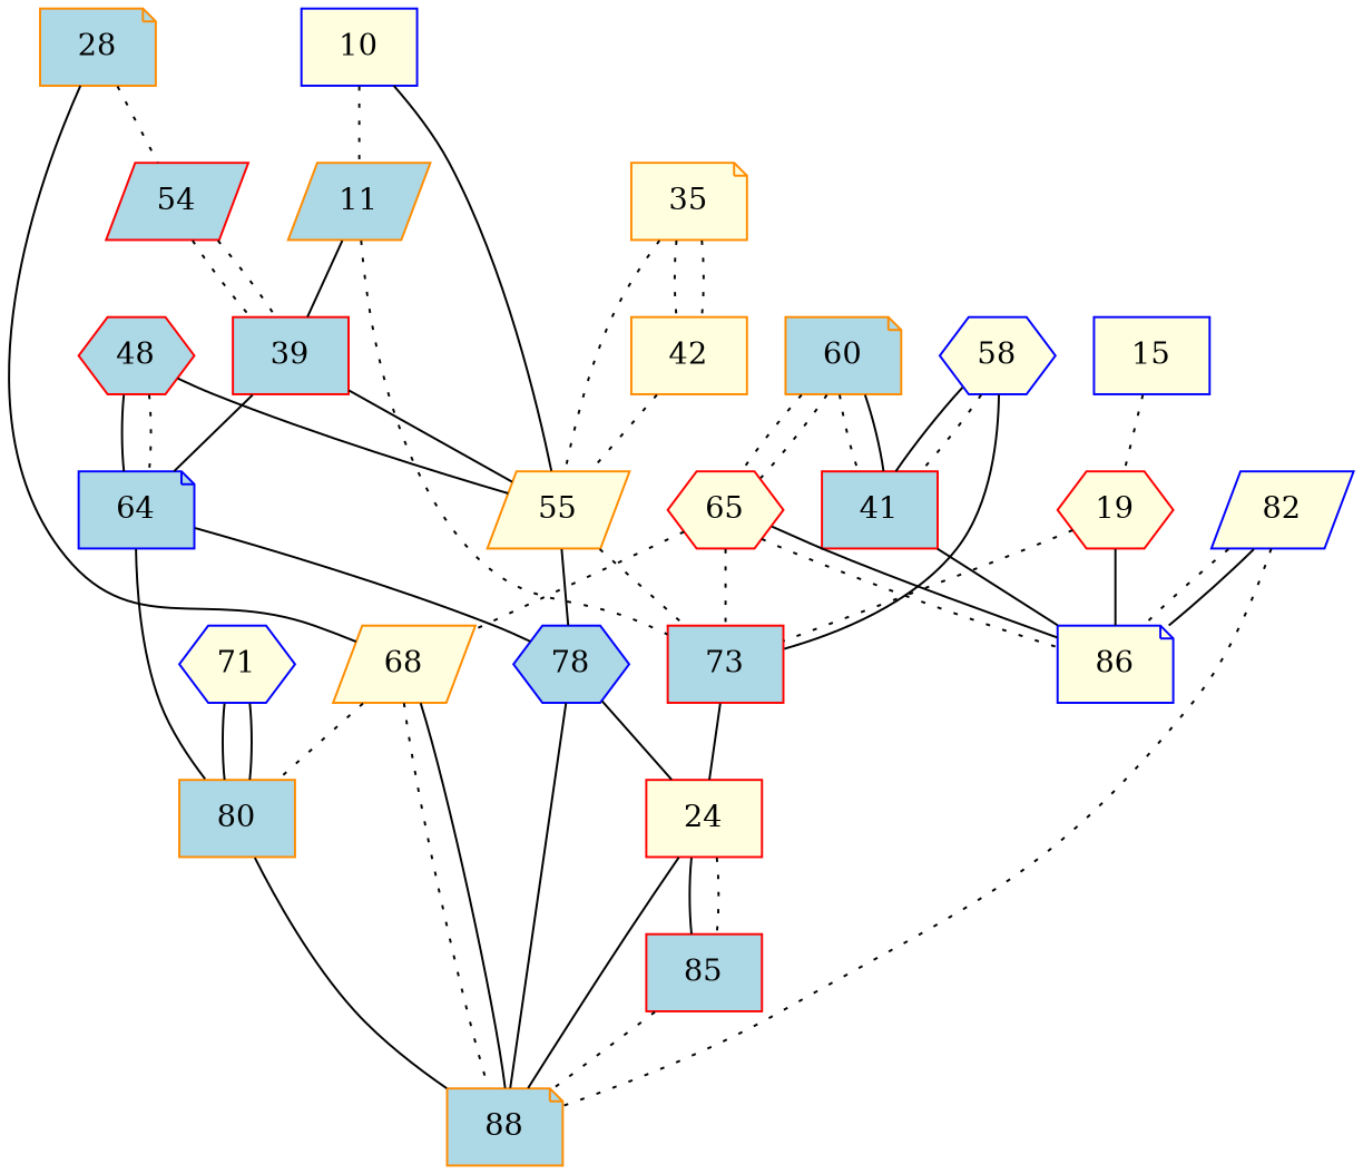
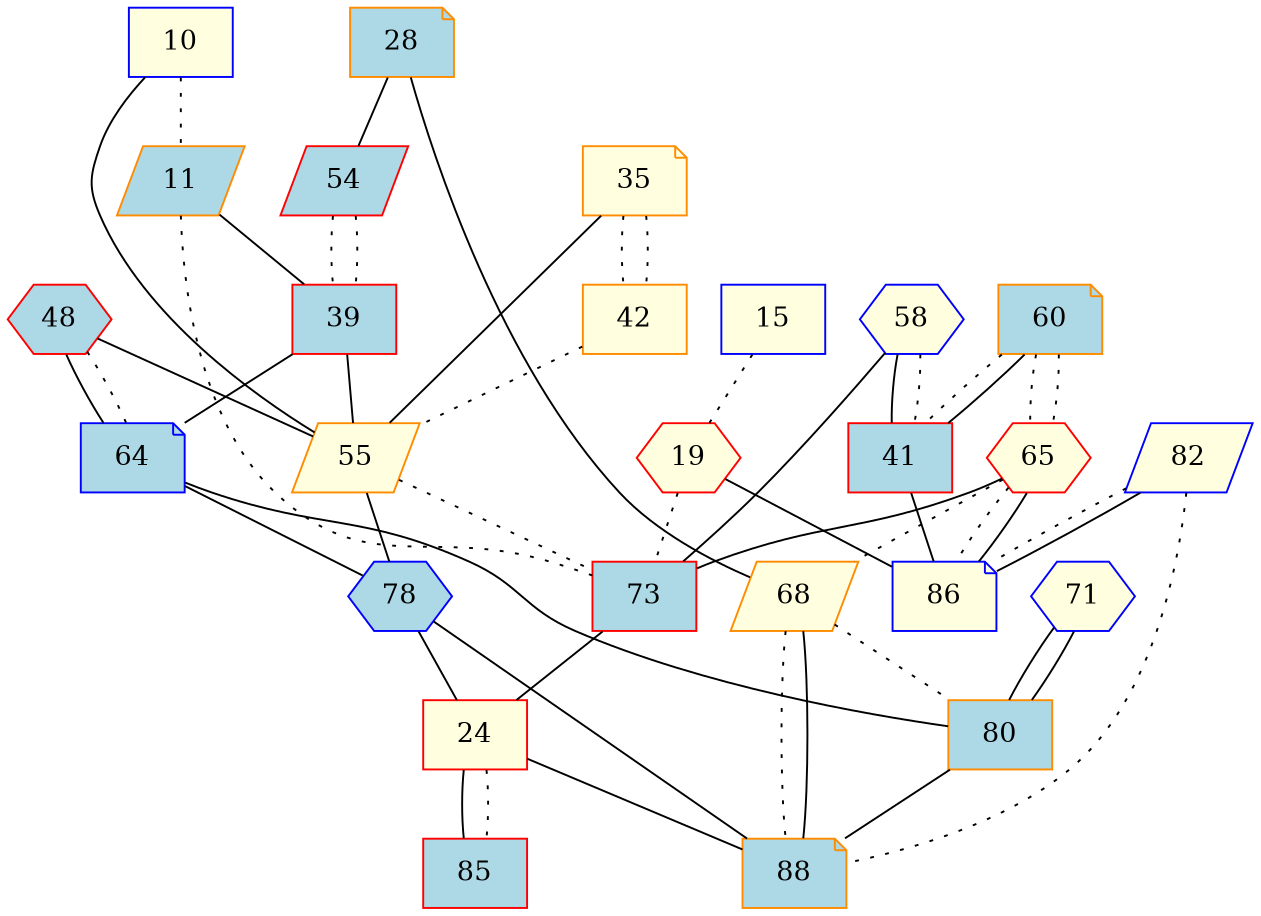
  graph {
    node [color=darkorange fillcolor=lightyellow shape=box style=filled]
    edge [style=dotted]
    10 [color=blue]
    11 [fillcolor=lightblue shape=parallelogram super="+9"]
    55 [shape=parallelogram super="+45+43+31+47"]
    39 [color=red fillcolor=lightblue super="+38+30"]
    73 [color=red fillcolor=lightblue super="+59+54+50+26"]
    78 [color=blue fillcolor=lightblue shape=hexagon super="+72"]
    28 [fillcolor=lightblue shape=note super="+27+22"]
    n8 [color=red fillcolor=lightblue label=54 shape=parallelogram super="+21"]
    68 [shape=parallelogram super="+4"]
    64 [color=blue fillcolor=lightblue shape=note super="+56+62"]
    n11 [color=red label=24 super="+74+75+81"]
    15 [color=blue]
    19 [color=red shape=hexagon super="+14"]
    86 [color=blue shape=note super="+76+77"]
    80 [fillcolor=lightblue super="+69+70"]
    88 [fillcolor=lightblue shape=note super="+83+87"]
    35 [shape=note]
    42 [super="+32+33"]
    48 [color=red fillcolor=lightblue shape=hexagon super="+40"]
    58 [color=blue shape=hexagon super="+49"]
    n21 [color=red fillcolor=lightblue label=41]
    60 [fillcolor=lightblue shape=note]
    65 [color=red shape=hexagon super="+3+16"]
    71 [color=blue shape=hexagon]
    85 [color=red fillcolor=lightblue]
    82 [color=blue shape=parallelogram]
    10 -- 11 [weight=2]
    10 -- 55 [style=solid]
    11 -- 39 [style=solid]
    11 -- 73
    55 -- 73 [weight=4]
    55 -- 78 [style=solid]
    39 -- 55 [style=solid]
    39 -- 64 [style=solid weight=2]
    73 -- n11 [style=solid]
    78 -- n11 [style=solid weight=2]
    78 -- 88 [style=solid]
-   28 -- n8 [weight=2]
+   28 -- n8 [style=solid weight=2]
    28 -- 68 [style=solid weight=2]
    n8 -- 39 [weight=2]
    n8 -- 39
    68 -- 80
    68 -- 88
    68 -- 88 [style=solid]
    64 -- 78 [style=solid weight=2]
    64 -- 80 [style=solid weight=2]
    n11 -- 88 [style=solid]
    n11 -- 85 [style=solid weight=2]
    n11 -- 85
    15 -- 19 [weight=2]
    19 -- 73 [weight=2]
    19 -- 86 [style=solid]
    80 -- 88 [style=solid]
-   35 -- 55
+   35 -- 55 [style=solid]
    35 -- 42 [weight=2]
    35 -- 42
    42 -- 55 [weight=3]
    48 -- 55 [style=solid weight=2]
    48 -- 64 [style=solid weight=2]
    48 -- 64
    58 -- 73 [style=solid weight=3]
    58 -- n21 [style=solid]
    58 -- n21
    n21 -- 86 [style=solid]
    60 -- n21
    60 -- n21 [style=solid]
    60 -- 65 [weight=2]
    60 -- 65
-   65 -- 73 [weight=2]
+   65 -- 73 [style=solid weight=2]
    65 -- 68 [weight=2]
    65 -- 86
    65 -- 86 [style=solid]
    71 -- 80 [style=solid weight=3]
    71 -- 80 [style=solid]
-   85 -- 88
    82 -- 86 [weight=2]
    82 -- 86 [style=solid]
    82 -- 88
  }
